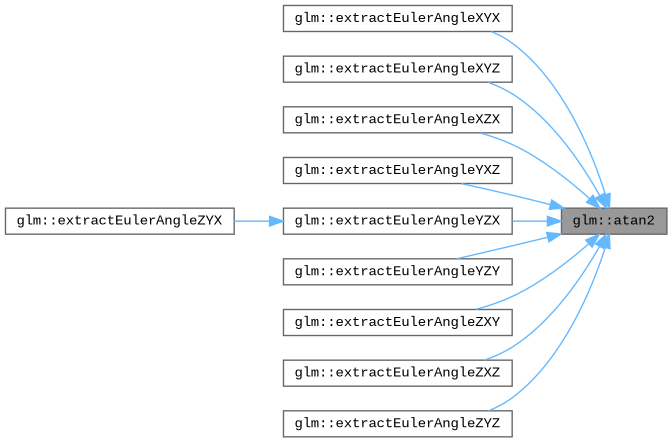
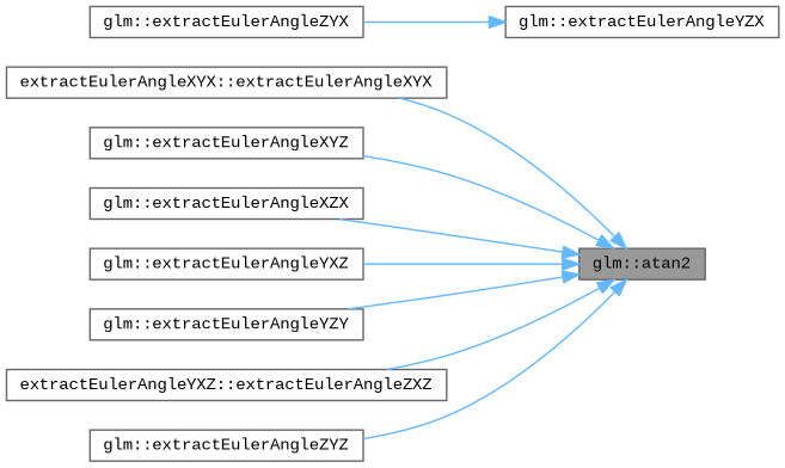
  digraph {
    fontname="Liberation Mono"
    rankdir=RL
    node [color=grey40 fillcolor=white fontname="Liberation Mono" fontsize=10 shape=box style=filled]
    edge [color=steelblue1 dir=back fontname="Liberation Mono" fontsize=10 labelfontname=Helvetica labelfontsize=10 style=solid]
    n1 [color=gray40 fillcolor=grey60 fontcolor=black height=0.2 label="glm::atan2" width=0.4]
-   n2 [height=0.2 label="glm::extractEulerAngleXYX" width=0.4]
+   n2 [height=0.2 label="extractEulerAngleXYX::extractEulerAngleXYX" width=0.4]
    n3 [height=0.2 label="glm::extractEulerAngleXYZ" width=0.4]
    n4 [height=0.2 label="glm::extractEulerAngleXZX" width=0.4]
    n5 [height=0.2 label="glm::extractEulerAngleYXZ" width=0.4]
    n6 [height=0.2 label="glm::extractEulerAngleYZX" width=0.4]
    n7 [height=0.2 label="glm::extractEulerAngleYZY" width=0.4]
-   n8 [height=0.2 label="glm::extractEulerAngleZXY" width=0.4]
-   n9 [height=0.2 label="glm::extractEulerAngleZXZ" width=0.4]
+   n9 [height=0.2 label="extractEulerAngleYXZ::extractEulerAngleZXZ" width=0.4]
    n10 [height=0.2 label="glm::extractEulerAngleZYZ" width=0.4]
    n11 [height=0.2 label="glm::extractEulerAngleZYX" width=0.4]
    n1 -> n2
    n1 -> n3
    n1 -> n4
    n1 -> n5
-   n1 -> n6
    n1 -> n7
-   n1 -> n8
    n1 -> n9
    n1 -> n10
    n6 -> n11
  }
